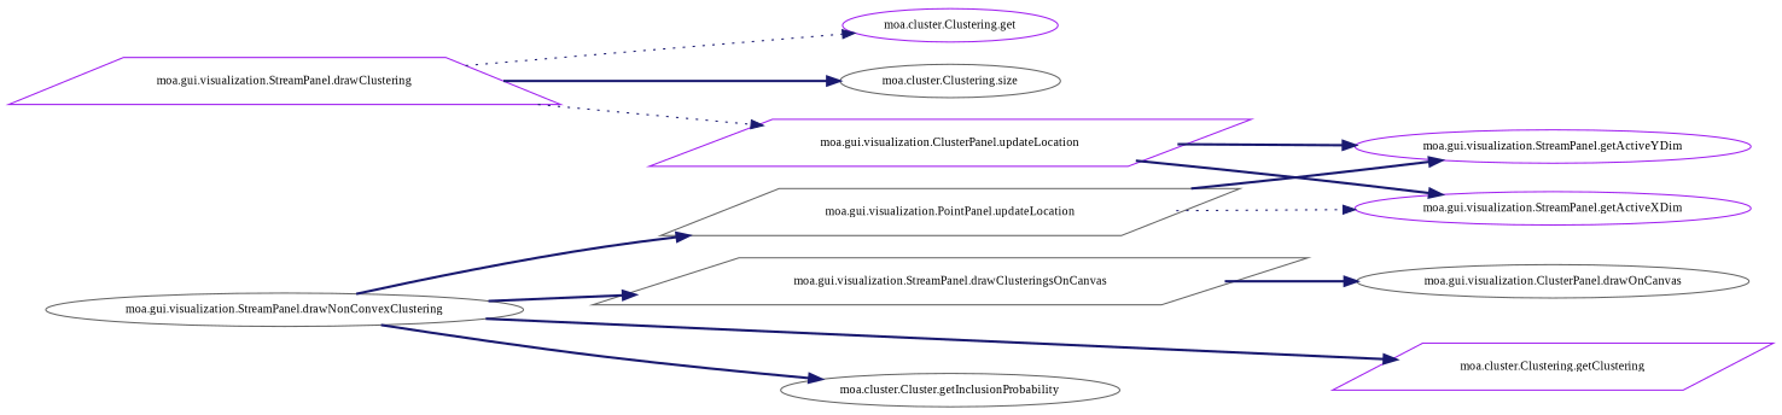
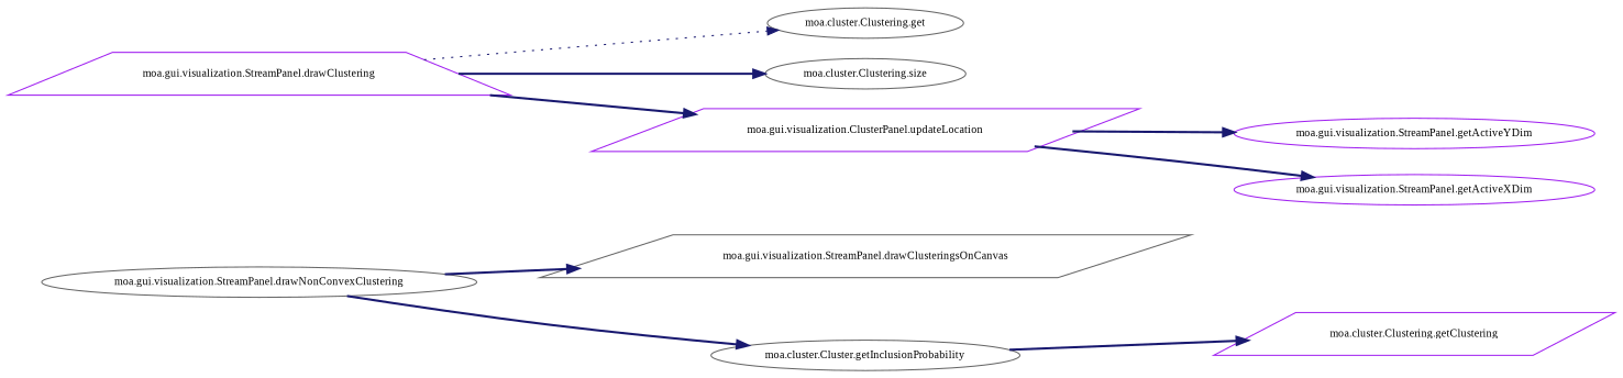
  digraph {
    fontname="Liberation Serif"
    rankdir=LR
    node [color=purple fillcolor=white fontname="Liberation Serif" fontsize=10 shape=ellipse style=filled]
    edge [color=midnightblue fontname="Liberation Serif" fontsize=10 labelfontname=Helvetica labelfontsize=10 style=bold]
    n1 [height=0.2 label="moa.gui.visualization.StreamPanel.drawClustering" shape=trapezium width=0.4]
-   n2 [height=0.2 label="moa.cluster.Clustering.get" width=0.4]
+   n2 [color=gray40 height=0.2 label="moa.cluster.Clustering.get" width=0.4]
    n3 [color=gray40 height=0.2 label="moa.cluster.Clustering.size" width=0.4]
    n4 [height=0.2 label="moa.gui.visualization.ClusterPanel.updateLocation" shape=parallelogram width=0.4]
    n5 [color=gray40 height=0.2 label="moa.gui.visualization.StreamPanel.drawClusteringsOnCanvas" shape=parallelogram width=0.4]
-   n6 [color=gray40 height=0.2 label="moa.gui.visualization.ClusterPanel.drawOnCanvas" width=0.4]
    n7 [color=gray40 height=0.2 label="moa.gui.visualization.StreamPanel.drawNonConvexClustering" width=0.4]
    n8 [height=0.2 label="moa.cluster.Clustering.getClustering" shape=parallelogram width=0.4]
    n9 [color=gray40 height=0.2 label="moa.cluster.Cluster.getInclusionProbability" width=0.4]
-   n10 [color=gray40 height=0.2 label="moa.gui.visualization.PointPanel.updateLocation" shape=parallelogram width=0.4]
    n11 [height=0.2 label="moa.gui.visualization.StreamPanel.getActiveXDim" width=0.4]
    n12 [height=0.2 label="moa.gui.visualization.StreamPanel.getActiveYDim" width=0.4]
    n1 -> n2 [style=dotted]
    n1 -> n3
-   n1 -> n4 [style=dotted]
+   n1 -> n4
    n4 -> n11
    n4 -> n12
-   n5 -> n6
    n7 -> n5
-   n7 -> n8
+   n9 -> n8
    n7 -> n9
-   n7 -> n10
-   n10 -> n11 [style=dotted]
-   n10 -> n12
  }
